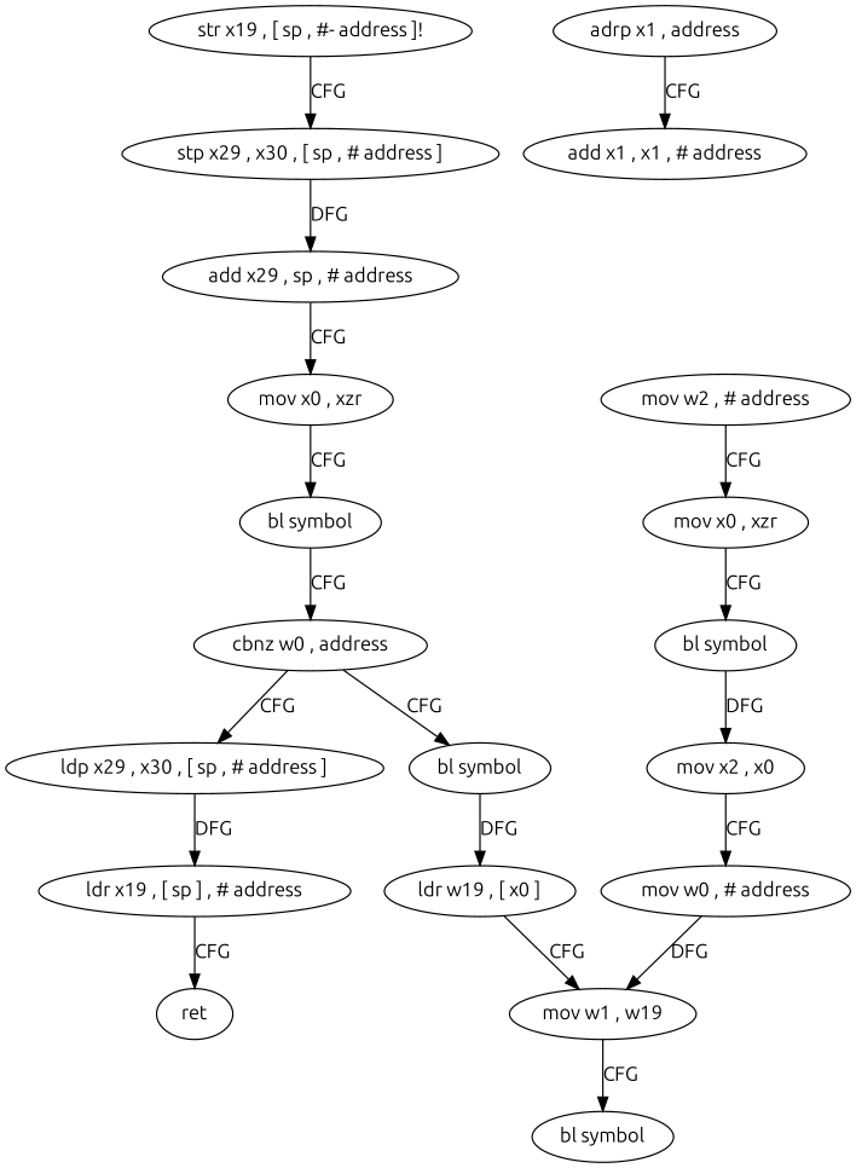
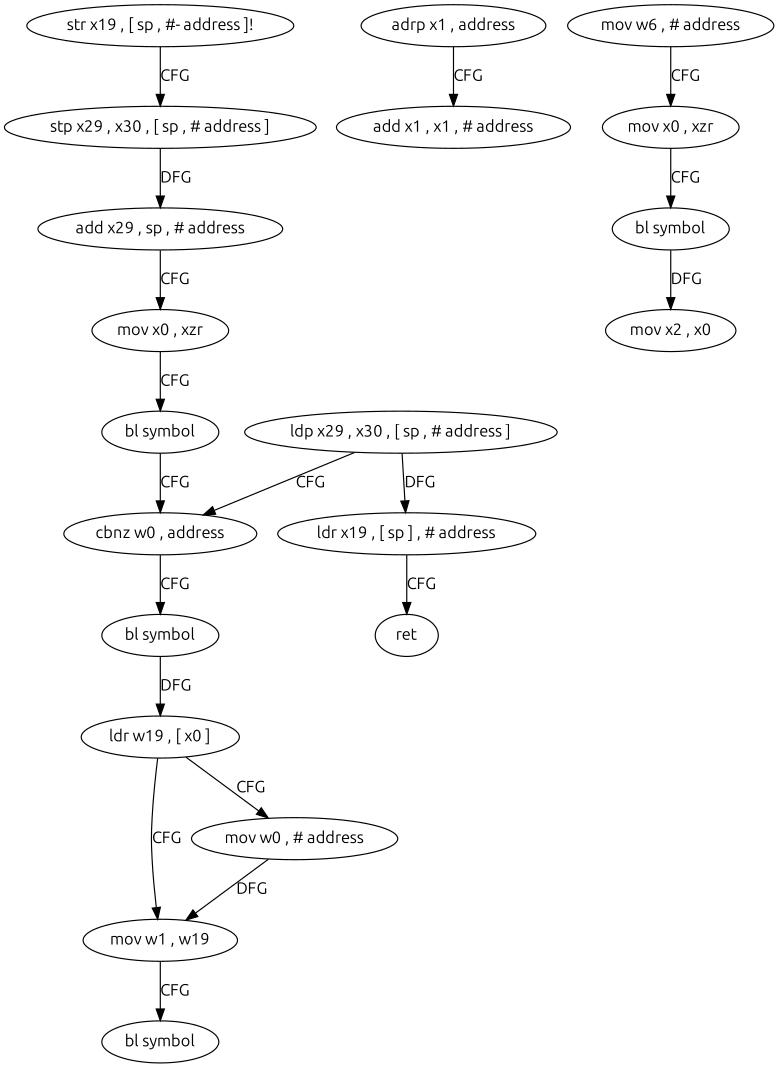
  digraph {
    fontname=Ubuntu
    node [fontname=Ubuntu]
    edge [fontname=Ubuntu]
    n1 [label="str x19 , [ sp , #- address ]!"]
    n2 [label="stp x29 , x30 , [ sp , # address ]"]
    n3 [label="add x29 , sp , # address"]
    n4 [label="mov x0 , xzr"]
    n5 [label="bl symbol"]
    n6 [label="cbnz w0 , address"]
    n7 [label="bl symbol"]
    n8 [label="ldp x29 , x30 , [ sp , # address ]"]
    n9 [label="ldr w19 , [ x0 ]"]
    n10 [label="ldr x19 , [ sp ] , # address"]
    n11 [label="mov w1 , w19"]
    n12 [label=ret]
    n13 [label="adrp x1 , address"]
    n14 [label="add x1 , x1 , # address"]
    n15 [label="bl symbol"]
-   n16 [label="mov w2 , # address"]
+   n16 [label="mov w6 , # address"]
    n17 [label="mov x0 , xzr"]
    n18 [label="bl symbol"]
    n19 [label="mov x2 , x0"]
    n20 [label="mov w0 , # address"]
    n1 -> n2 [label=CFG]
    n2 -> n3 [label=DFG]
    n3 -> n4 [label=CFG]
    n4 -> n5 [label=CFG]
    n5 -> n6 [label=CFG]
    n6 -> n7 [label=CFG]
-   n6 -> n8 [label=CFG]
+   n8 -> n6 [label=CFG]
    n7 -> n9 [label=DFG]
    n8 -> n10 [label=DFG]
    n9 -> n11 [label=CFG]
    n10 -> n12 [label=CFG]
    n11 -> n15 [label=CFG]
    n13 -> n14 [label=CFG]
    n16 -> n17 [label=CFG]
    n17 -> n18 [label=CFG]
    n18 -> n19 [label=DFG]
-   n19 -> n20 [label=CFG]
+   n9 -> n20 [label=CFG]
    n20 -> n11 [label=DFG]
  }
